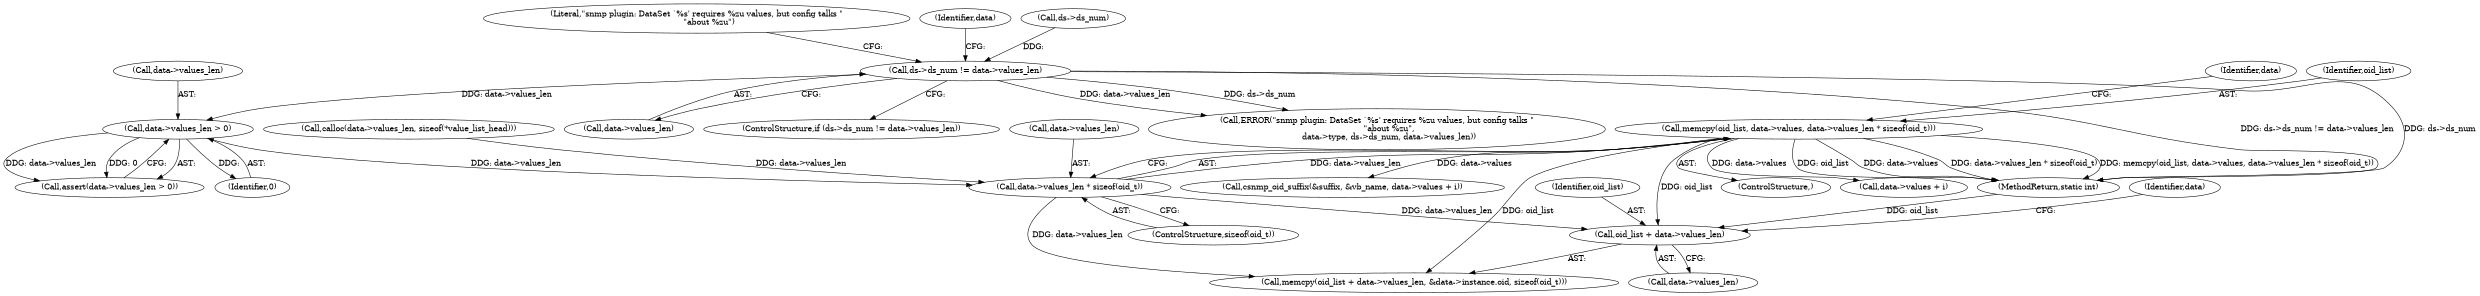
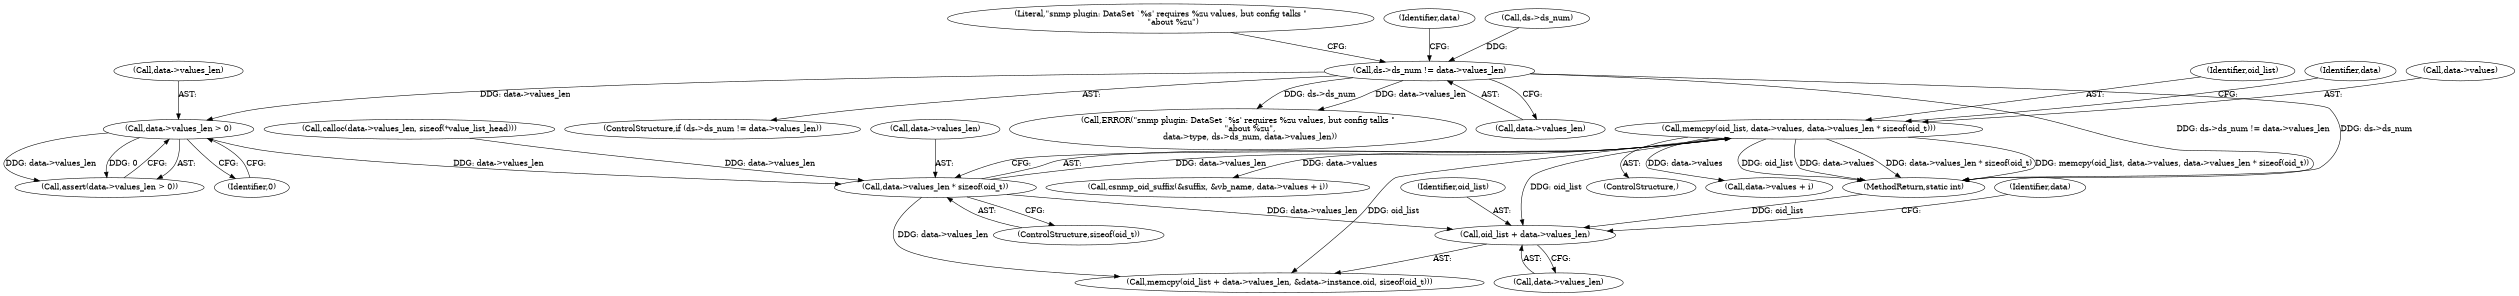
  digraph {
    n1 [label="(Call,oid_list + data->values_len)"]
    n2 [label="(Call,memcpy(oid_list + data->values_len, &data->instance.oid, sizeof(oid_t)))"]
    n3 [label="(Call,data->values_len)"]
    n4 [label="(MethodReturn,static int)"]
    n5 [label="(Call,memcpy(oid_list, data->values, data->values_len * sizeof(oid_t)))"]
    n6 [label="(Call,data->values_len * sizeof(oid_t))"]
    n7 [label="(ControlStructure,)"]
    n8 [label="(Call,data->values + i)"]
    n9 [label="(Call,csnmp_oid_suffix(&suffix, &vb_name, data->values + i))"]
    n10 [label="(ControlStructure,sizeof(oid_t))"]
    n11 [label="(Call,calloc(data->values_len, sizeof(*value_list_head)))"]
    n12 [label="(Call,data->values_len > 0)"]
    n13 [label="(Identifier,0)"]
    n14 [label="(Call,assert(data->values_len > 0))"]
    n15 [label="(Call,ds->ds_num != data->values_len)"]
    n16 [label="(Call,data->values_len)"]
    n17 [label="(ControlStructure,if (ds->ds_num != data->values_len))"]
    n18 [label="(Call,ERROR(\"snmp plugin: DataSet `%s' requires %zu values, but config talks \"\n          \"about %zu\",\n          data->type, ds->ds_num, data->values_len))"]
    n19 [label="(Call,data->values_len)"]
+   n20 [label="(Call,data->values)"]
    n21 [label="(Identifier,data)"]
    n22 [label="(Identifier,oid_list)"]
    n23 [label="(Identifier,oid_list)"]
    n24 [label="(Identifier,data)"]
    n25 [label="(Literal,\"snmp plugin: DataSet `%s' requires %zu values, but config talks \"\n          \"about %zu\")"]
    n26 [label="(Call,data->values_len)"]
    n27 [label="(Identifier,data)"]
    n28 [label="(Call,ds->ds_num)"]
    n1 -> n2 [label="AST: "]
    n1 -> n3 [label="CFG: "]
    n3 -> n1 [label="AST: "]
    n4 -> n1 [label="DDG: oid_list"]
    n5 -> n1 [label="DDG: oid_list"]
    n5 -> n2 [label="DDG: oid_list"]
    n5 -> n4 [label="DDG: data->values"]
    n5 -> n4 [label="DDG: data->values_len * sizeof(oid_t)"]
    n5 -> n4 [label="DDG: memcpy(oid_list, data->values, data->values_len * sizeof(oid_t))"]
    n5 -> n4 [label="DDG: oid_list"]
    n5 -> n6 [label="CFG: "]
    n5 -> n7 [label="AST: "]
    n5 -> n8 [label="DDG: data->values"]
    n5 -> n9 [label="DDG: data->values"]
    n6 -> n1 [label="DDG: data->values_len"]
    n6 -> n2 [label="DDG: data->values_len"]
    n6 -> n5 [label="AST: "]
    n6 -> n5 [label="DDG: data->values_len"]
    n6 -> n10 [label="CFG: "]
    n10 -> n6 [label="AST: "]
    n11 -> n6 [label="DDG: data->values_len"]
    n12 -> n6 [label="DDG: data->values_len"]
-   n12 -> n13 [label="DDG: "]
+   n12 -> n13 [label="CFG: "]
    n12 -> n14 [label="AST: "]
    n12 -> n14 [label="DDG: data->values_len"]
    n12 -> n14 [label="DDG: 0"]
-   n13 -> n12 [label="AST: "]
+   n13 -> n12 [label="CFG: "]
    n14 -> n12 [label="CFG: "]
    n15 -> n4 [label="DDG: ds->ds_num != data->values_len"]
    n15 -> n4 [label="DDG: ds->ds_num"]
    n15 -> n12 [label="DDG: data->values_len"]
    n15 -> n16 [label="CFG: "]
-   n15 -> n17 [label="CFG: "]
+   n15 -> n17 [label="AST: "]
    n15 -> n18 [label="DDG: ds->ds_num"]
    n15 -> n18 [label="DDG: data->values_len"]
    n16 -> n15 [label="AST: "]
    n19 -> n12 [label="AST: "]
+   n20 -> n5 [label="AST: "]
    n21 -> n1 [label="CFG: "]
    n22 -> n5 [label="AST: "]
    n23 -> n1 [label="AST: "]
    n24 -> n5 [label="CFG: "]
    n25 -> n15 [label="CFG: "]
    n26 -> n6 [label="AST: "]
    n27 -> n15 [label="CFG: "]
    n28 -> n15 [label="DDG: "]
  }
